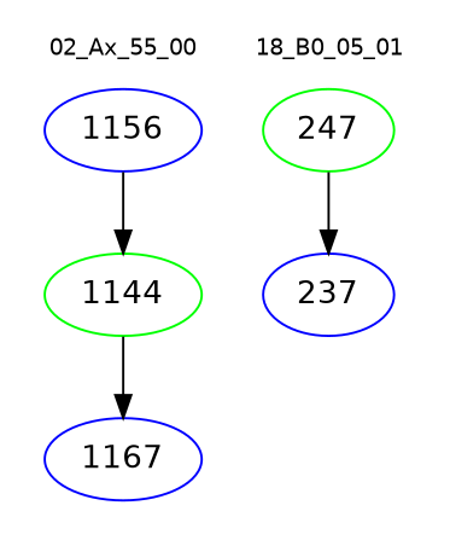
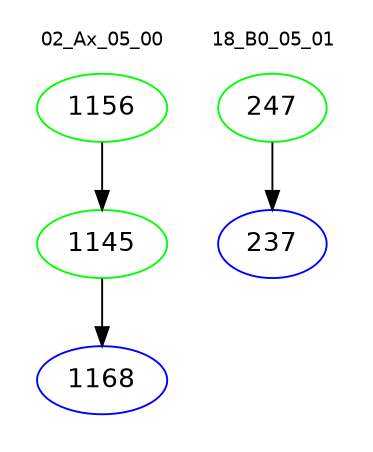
  digraph {
    fontname="DejaVu Sans"
    node [color=blue fontname="DejaVu Sans"]
    edge [color=black fontname="DejaVu Sans"]
-   n1 [label=1156]
-   n2 [color=green label=1144]
-   n3 [label=1167]
+   n1 [color=green label=1156]
+   n2 [color=green label=1145]
+   n3 [label=1168]
    n4 [color=green label=247]
    n5 [label=237]
    subgraph cluster_1 {
      color=white
      fontsize=10
-     label="02_Ax_55_00"
+     label="02_Ax_05_00"
      n1
      n2
      n3
    }
    subgraph cluster_2 {
      color=white
      fontsize=10
      label="18_B0_05_01"
      n4
      n5
    }
    n1 -> n2
    n2 -> n3
    n4 -> n5
  }
